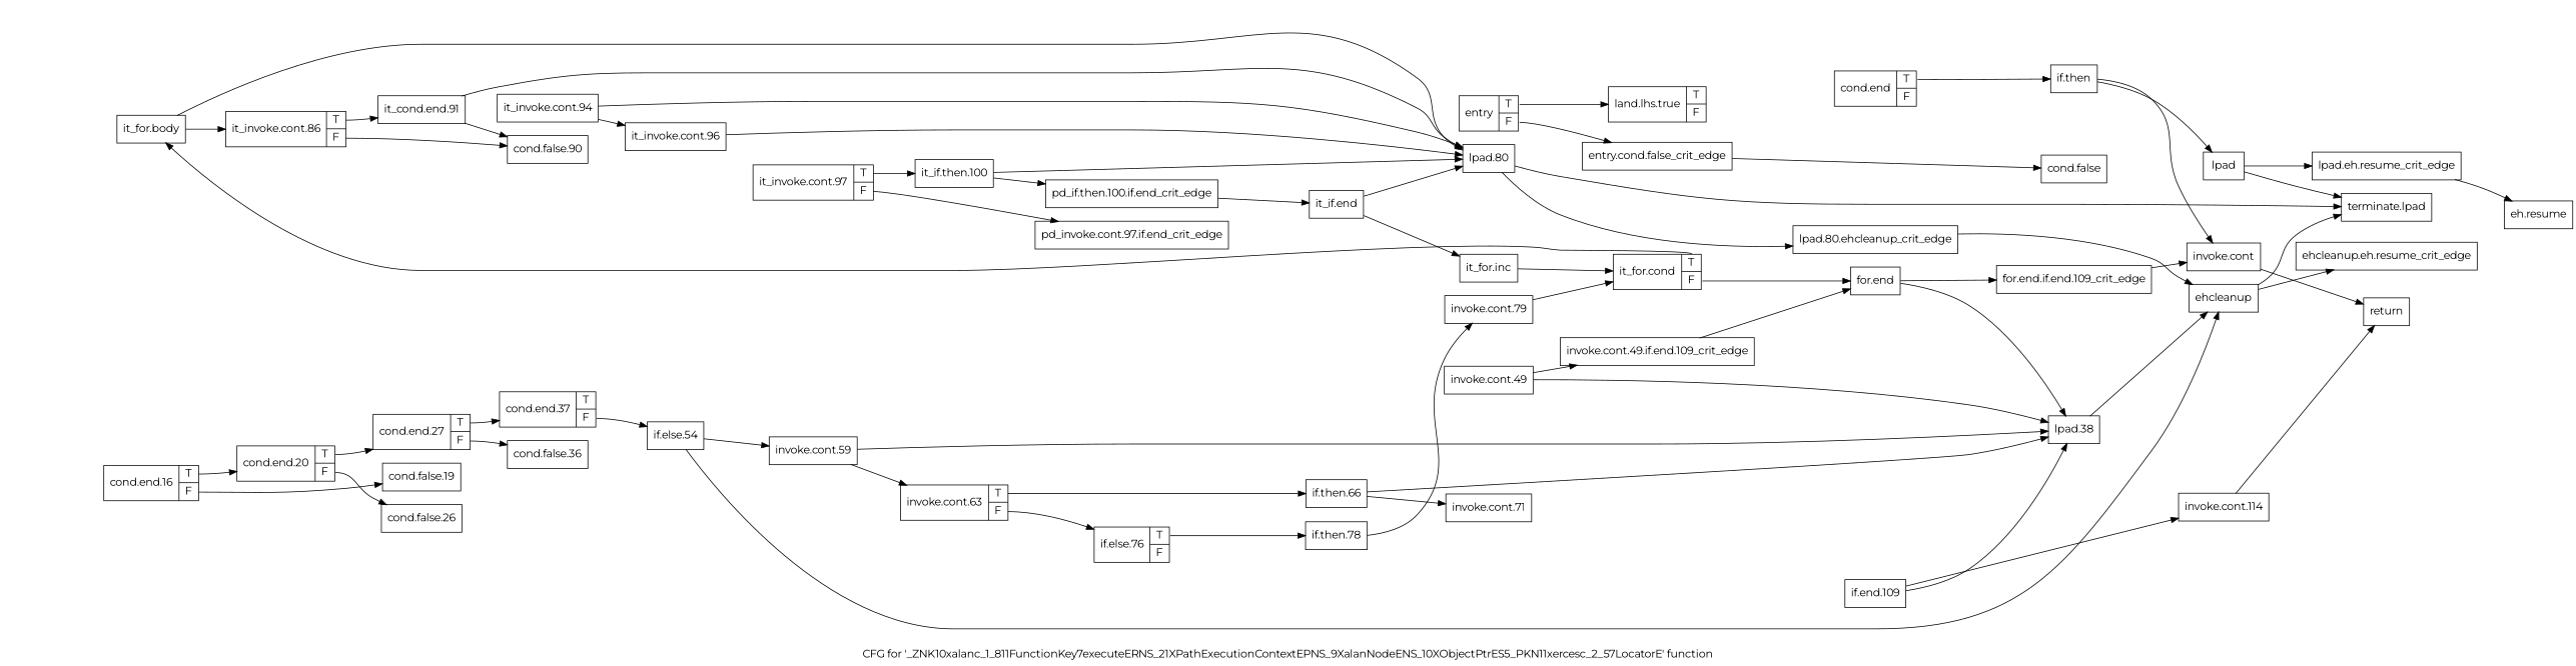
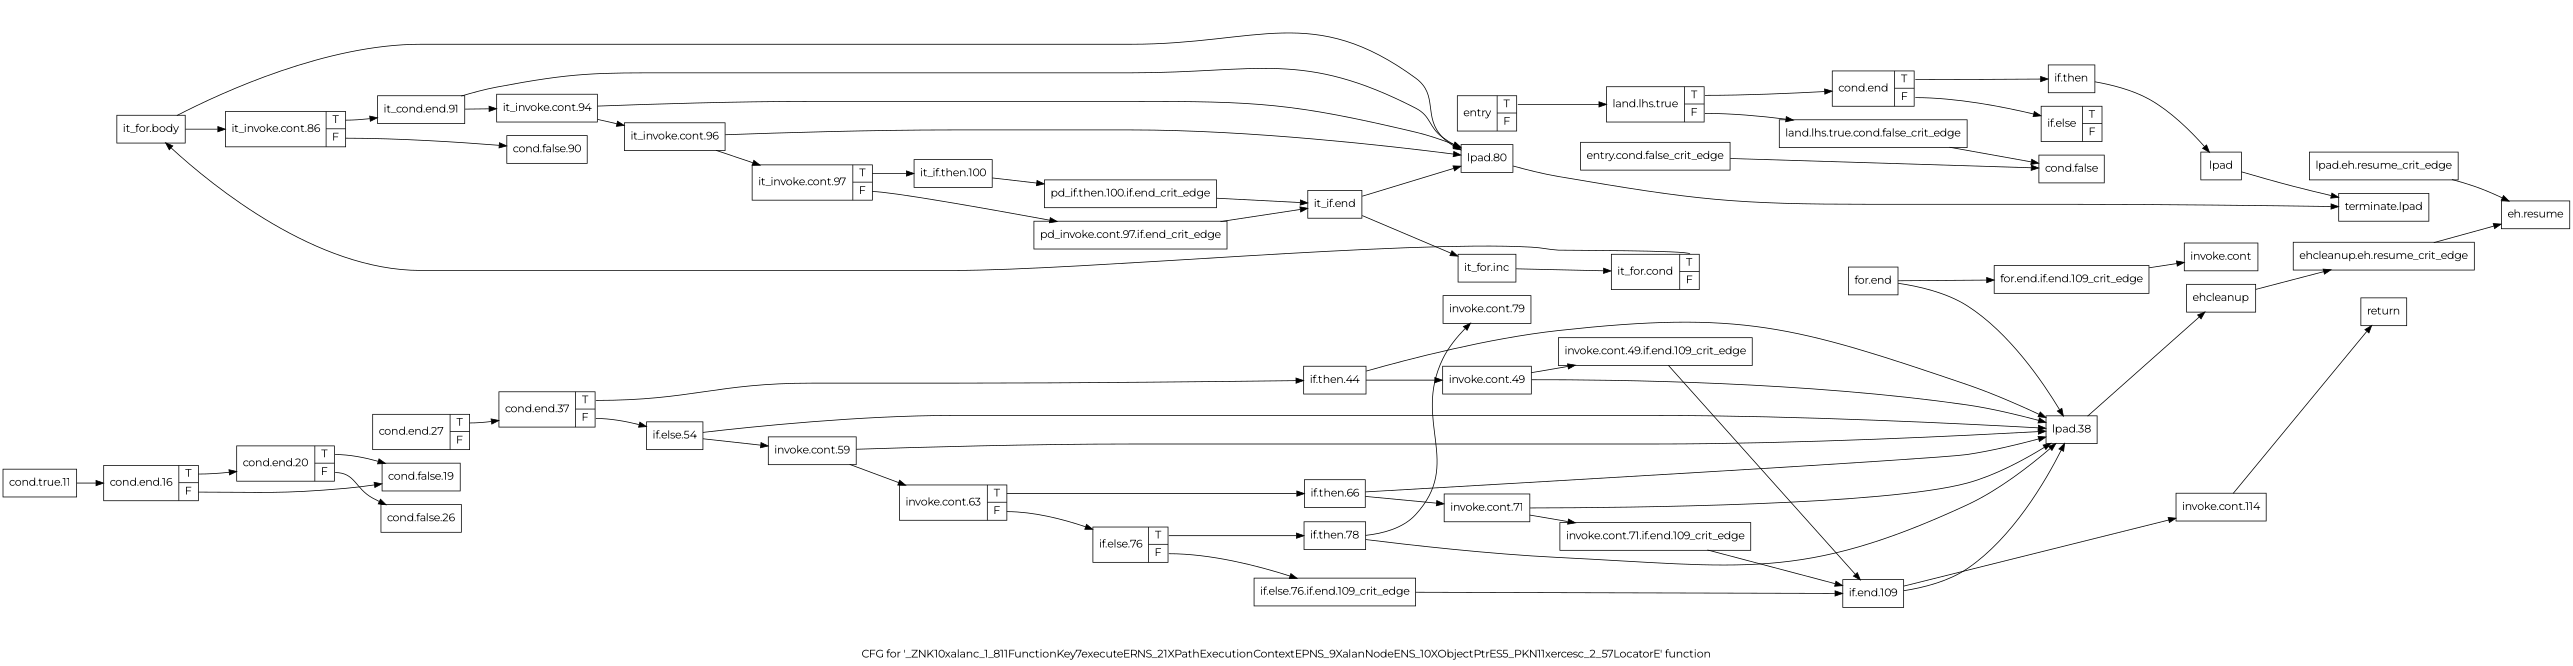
  digraph {
    fontname=Montserrat
    label="CFG for '_ZNK10xalanc_1_811FunctionKey7executeERNS_21XPathExecutionContextEPNS_9XalanNodeENS_10XObjectPtrES5_PKN11xercesc_2_57LocatorE' function"
    rankdir=LR
    node [fontname=Montserrat shape=record]
    edge [fontname=Montserrat]
    n1 [label="{entry|{<s0>T|<s1>F}}"]
    n2 [label="{land.lhs.true|{<s0>T|<s1>F}}"]
    n3 [label="{entry.cond.false_crit_edge}"]
    n4 [label="{cond.end|{<s0>T|<s1>F}}"]
+   n5 [label="{land.lhs.true.cond.false_crit_edge}"]
    n6 [label="{cond.false}"]
    n7 [label="{if.then}"]
+   n8 [label="{if.else|{<s0>T|<s1>F}}"]
    n9 [label="{invoke.cont}"]
    n10 [label="{lpad}"]
    n11 [label="{return}"]
    n12 [label="{lpad.eh.resume_crit_edge}"]
    n13 [label="{terminate.lpad}"]
+   n14 [label="{cond.true.11}"]
    n15 [label="{cond.end.16|{<s0>T|<s1>F}}"]
    n16 [label="{eh.resume}"]
    n17 [label="{cond.end.20|{<s0>T|<s1>F}}"]
    n18 [label="{cond.false.19}"]
    n19 [label="{cond.end.27|{<s0>T|<s1>F}}"]
    n20 [label="{cond.false.26}"]
    n21 [label="{cond.end.37|{<s0>T|<s1>F}}"]
-   n22 [label="{cond.false.36}"]
+   n23 [label="{if.then.44}"]
    n24 [label="{if.else.54}"]
    n25 [label="{invoke.cont.49}"]
    n26 [label="{lpad.38}"]
    n27 [label="{invoke.cont.59}"]
    n28 [label="{invoke.cont.49.if.end.109_crit_edge}"]
    n29 [label="{ehcleanup}"]
    n30 [label="{invoke.cont.63|{<s0>T|<s1>F}}"]
    n31 [label="{if.end.109}"]
    n32 [label="{ehcleanup.eh.resume_crit_edge}"]
    n33 [label="{invoke.cont.114}"]
    n34 [label="{if.then.66}"]
    n35 [label="{if.else.76|{<s0>T|<s1>F}}"]
    n36 [label="{invoke.cont.71}"]
    n37 [label="{if.then.78}"]
+   n38 [label="{if.else.76.if.end.109_crit_edge}"]
+   n39 [label="{invoke.cont.71.if.end.109_crit_edge}"]
    n40 [label="{invoke.cont.79}"]
    n41 [label="{it_for.cond|{<s0>T|<s1>F}}"]
    n42 [label="{it_for.body}"]
    n43 [label="{for.end}"]
    n44 [label="{it_invoke.cont.86|{<s0>T|<s1>F}}"]
    n45 [label="{lpad.80}"]
    n46 [label="{for.end.if.end.109_crit_edge}"]
    n47 [label="{it_cond.end.91}"]
    n48 [label="{cond.false.90}"]
-   n49 [label="{lpad.80.ehcleanup_crit_edge}"]
    n50 [label="{it_invoke.cont.94}"]
    n51 [label="{it_invoke.cont.96}"]
    n52 [label="{it_invoke.cont.97|{<s0>T|<s1>F}}"]
    n53 [label="{it_if.then.100}"]
    n54 [label="{pd_invoke.cont.97.if.end_crit_edge}"]
    n55 [label="{pd_if.then.100.if.end_crit_edge}"]
    n56 [label="{it_if.end}"]
    n57 [label="{it_for.inc}"]
    n1 -> n2 [tailport=s0]
-   n1 -> n3 [tailport=s1]
+   n2 -> n4 [tailport=s0]
+   n2 -> n5 [tailport=s1]
    n3 -> n6
    n4 -> n7 [tailport=s0]
-   n7 -> n9
+   n4 -> n8 [tailport=s1]
+   n5 -> n6
    n7 -> n10
-   n9 -> n11
-   n10 -> n12
    n10 -> n13
    n12 -> n16
+   n14 -> n15
    n15 -> n17 [tailport=s0]
    n15 -> n18 [tailport=s1]
-   n17 -> n19 [tailport=s0]
+   n17 -> n18 [tailport=s0]
    n17 -> n20 [tailport=s1]
    n19 -> n21 [tailport=s0]
-   n19 -> n22 [tailport=s1]
+   n21 -> n23 [tailport=s0]
    n21 -> n24 [tailport=s1]
-   n24 -> n29
+   n23 -> n25
+   n23 -> n26
+   n24 -> n26
    n24 -> n27
    n25 -> n26
    n25 -> n28
    n26 -> n29
    n27 -> n26
    n27 -> n30
-   n28 -> n43
-   n29 -> n13
+   n28 -> n31
    n29 -> n32
    n30 -> n34 [tailport=s0]
    n30 -> n35 [tailport=s1]
    n31 -> n26
    n31 -> n33
+   n32 -> n16
    n33 -> n11
    n34 -> n26
    n34 -> n36
    n35 -> n37 [tailport=s0]
+   n35 -> n38 [tailport=s1]
+   n36 -> n26
+   n36 -> n39
+   n37 -> n26
    n37 -> n40
-   n40 -> n41
+   n38 -> n31
+   n39 -> n31
    n41 -> n42 [tailport=s0]
-   n41 -> n43 [tailport=s1]
    n42 -> n44
    n42 -> n45
    n43 -> n26
    n43 -> n46
    n44 -> n47 [tailport=s0]
    n44 -> n48 [tailport=s1]
    n45 -> n13
-   n45 -> n49
    n46 -> n9
    n47 -> n45
-   n47 -> n48
-   n49 -> n29
+   n47 -> n50
    n50 -> n45
    n50 -> n51
    n51 -> n45
+   n51 -> n52
    n52 -> n53 [tailport=s0]
    n52 -> n54 [tailport=s1]
-   n53 -> n45
    n53 -> n55
+   n54 -> n56
    n55 -> n56
    n56 -> n45
    n56 -> n57
    n57 -> n41
  }
